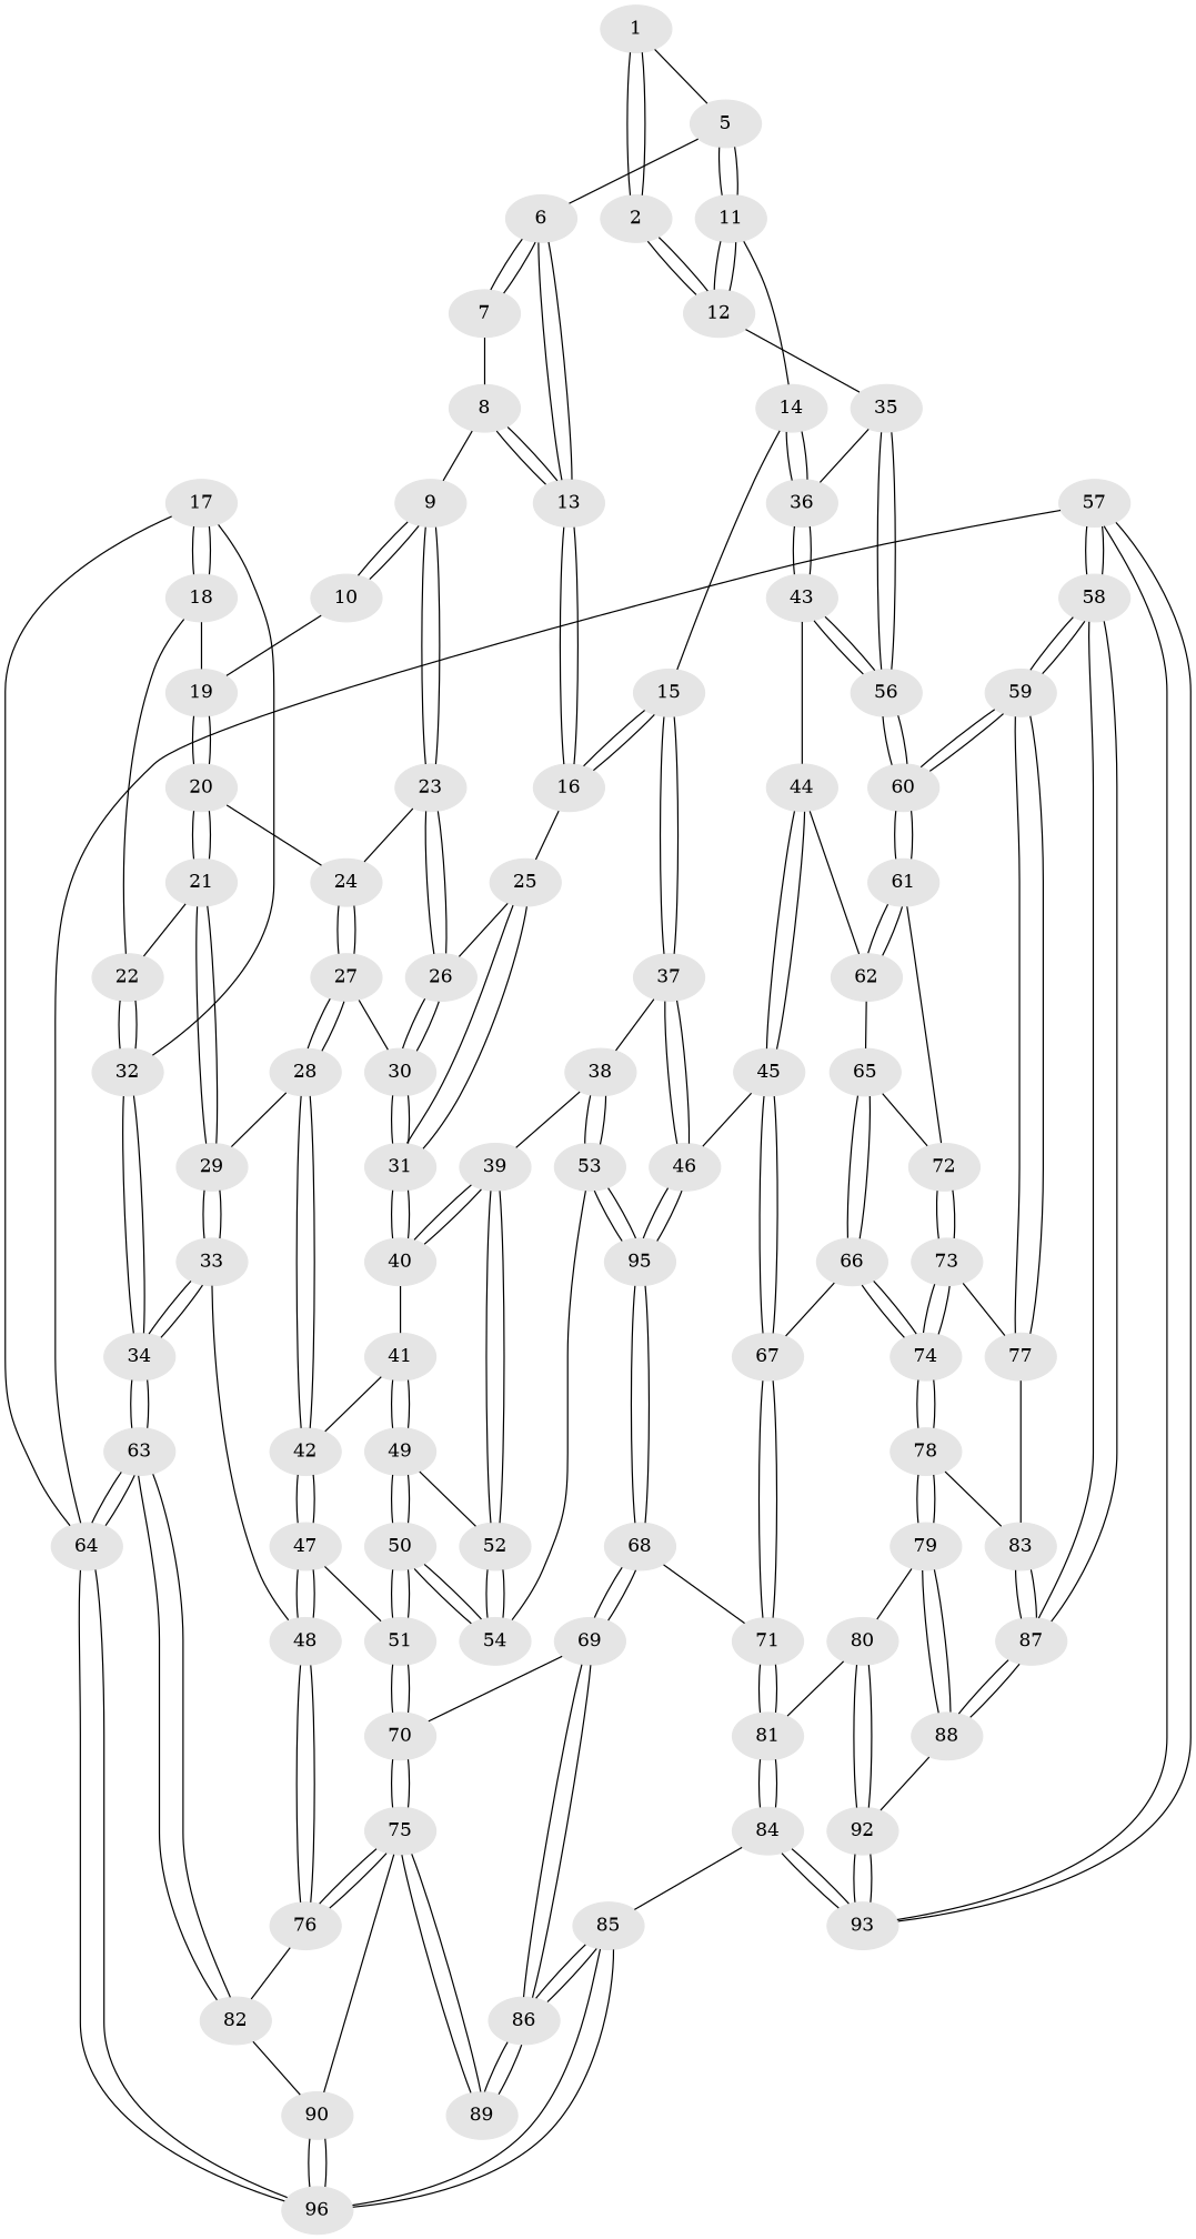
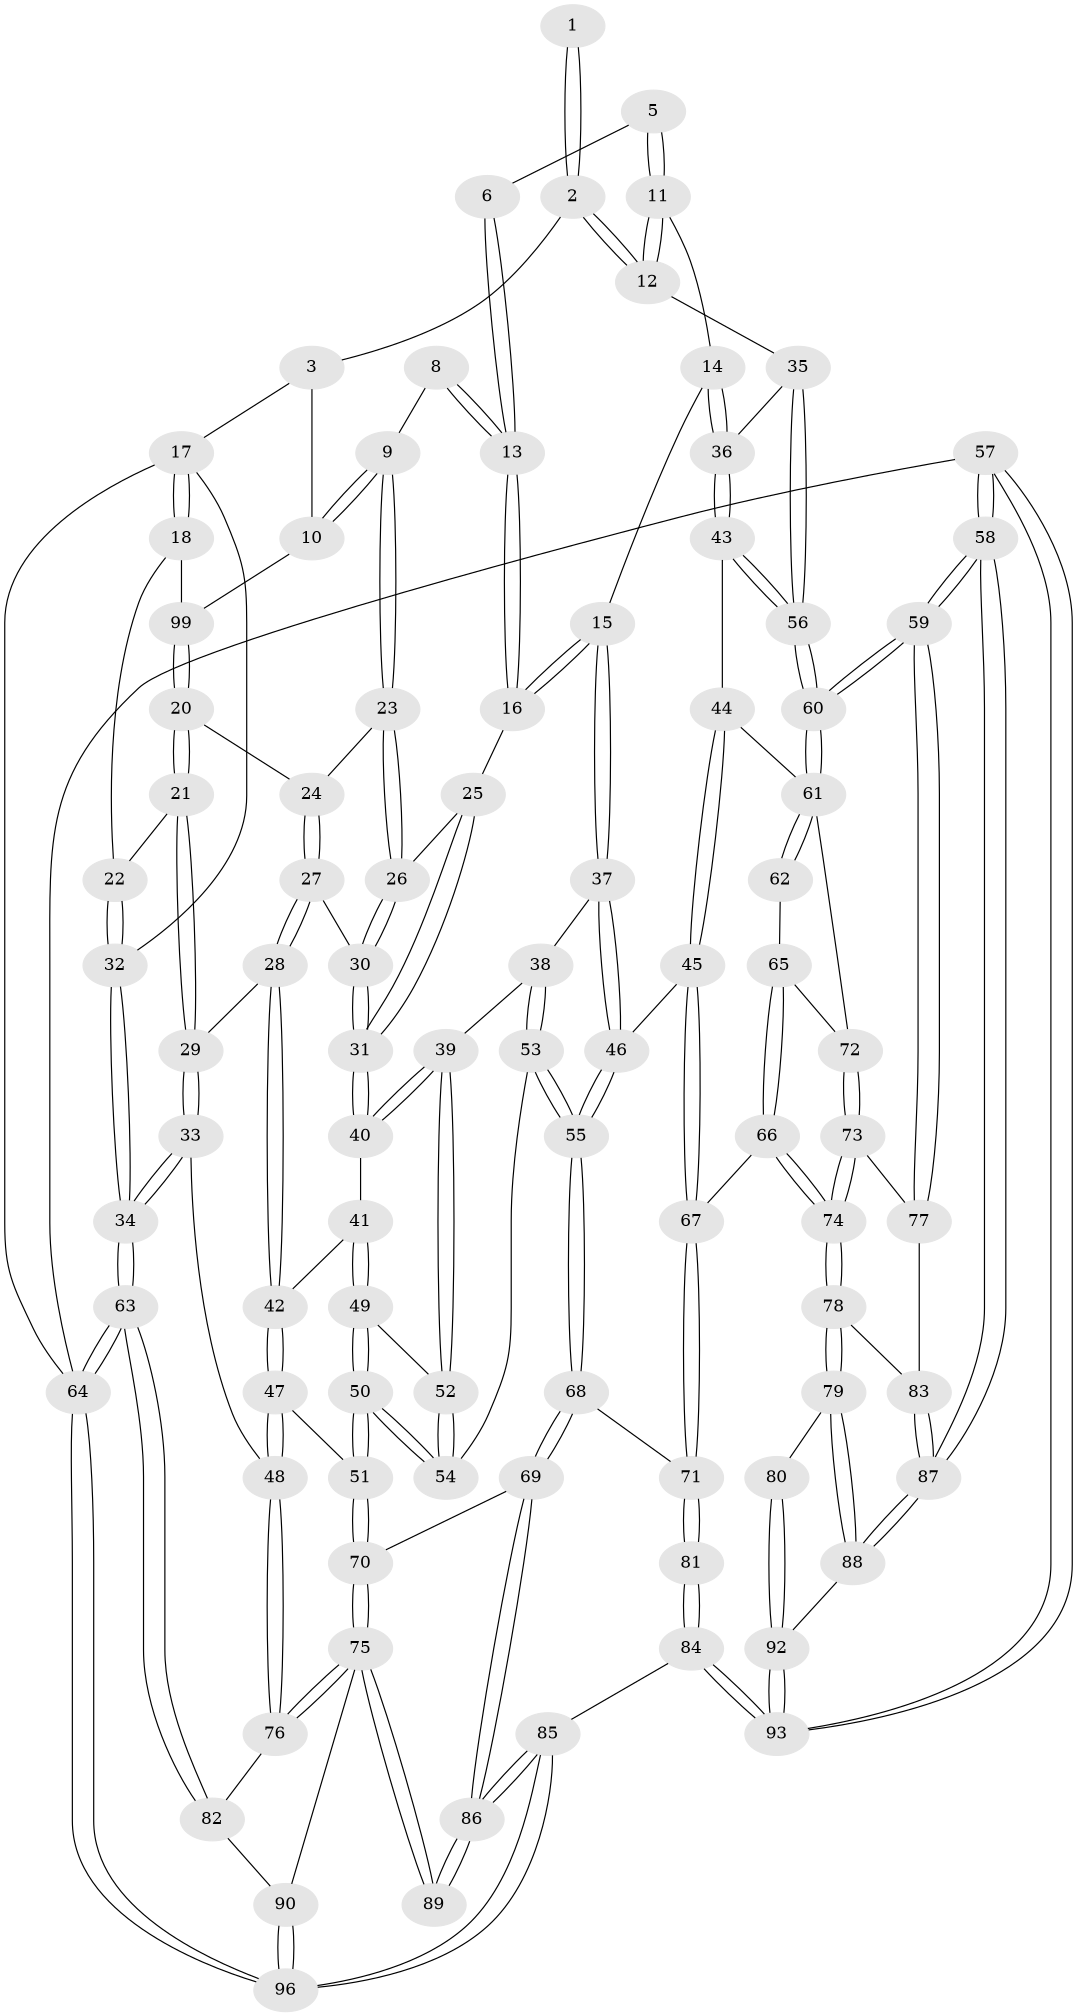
  graph {
    node [color=gray90 style=filled]
    1
    2
    5
+   3
    12
    6
    11
    10
    17
    35
    57
    64
    58
    93
-   19
+   19 [label=99]
    18
    32
-   7
    8
    13
    14
    16
    9
    23
    24
    26
    20
    15
    36
    56
    25
    37
    43
    38
    46
    31
    22
    34
    n39 [label=96]
    21
    29
    27
    33
    30
    28
    40
    42
    47
    48
    41
    63
    76
    82
    60
    44
    39
    53
-   55 [label=95]
+   55
    52
    54
    49
    50
    51
    45
    62
    67
    65
    71
    68
    70
    75
    69
    61
    59
    87
    77
    88
    83
    72
    73
    66
    90
    74
    78
    81
    86
    89
    84
    79
    80
    92
    85
    1 -- 2
    1 -- 2
-   1 -- 5
+   2 -- 3
    2 -- 12
    2 -- 12
    5 -- 6
    5 -- 11
    5 -- 11
+   3 -- 10
+   3 -- 17
    12 -- 35
-   6 -- 7
-   6 -- 7
    6 -- 13
    6 -- 13
    11 -- 12
    11 -- 12
    11 -- 14
    10 -- 19
    17 -- 64
    17 -- 18
    17 -- 18
    17 -- 32
    35 -- 36
    35 -- 56
    35 -- 56
    57 -- 64
    57 -- 58
    57 -- 58
    57 -- 93
    57 -- 93
    64 -- n39
    64 -- n39
    58 -- 59
    58 -- 59
    58 -- 87
    58 -- 87
    19 -- 20
    19 -- 20
    18 -- 19
    18 -- 22
    32 -- 34
    32 -- 34
-   7 -- 8
    8 -- 13
    8 -- 13
    8 -- 9
    13 -- 16
    13 -- 16
    14 -- 15
    14 -- 36
    14 -- 36
    16 -- 25
    9 -- 10
    9 -- 10
    9 -- 23
    9 -- 23
    23 -- 24
    23 -- 26
    23 -- 26
    24 -- 27
    24 -- 27
    26 -- 30
    26 -- 30
    20 -- 24
    20 -- 21
    20 -- 21
    15 -- 16
    15 -- 16
    15 -- 37
    15 -- 37
    36 -- 43
    36 -- 43
    56 -- 60
    56 -- 60
    25 -- 26
    25 -- 31
    25 -- 31
    37 -- 38
    37 -- 46
    37 -- 46
    43 -- 56
    43 -- 56
    43 -- 44
    38 -- 39
    38 -- 53
    38 -- 53
    46 -- 55
    46 -- 55
    31 -- 40
    31 -- 40
    22 -- 32
    22 -- 32
    34 -- 63
    34 -- 63
    21 -- 22
    21 -- 29
    21 -- 29
    29 -- 33
    29 -- 33
    27 -- 30
    27 -- 28
    27 -- 28
    33 -- 34
    33 -- 34
    33 -- 48
    30 -- 31
    30 -- 31
    28 -- 29
    28 -- 42
    28 -- 42
    40 -- 41
    42 -- 47
    42 -- 47
    47 -- 48
    47 -- 48
    47 -- 51
    48 -- 76
    48 -- 76
    41 -- 42
    41 -- 49
    41 -- 49
    63 -- 64
    63 -- 64
    63 -- 82
    63 -- 82
    76 -- 82
    82 -- 90
    60 -- 61
    60 -- 61
    44 -- 45
    44 -- 45
-   44 -- 62
+   44 -- 61
    39 -- 40
    39 -- 40
    39 -- 52
    39 -- 52
    53 -- 55
    53 -- 55
    53 -- 54
    55 -- 68
    55 -- 68
    52 -- 54
    52 -- 54
    49 -- 52
    49 -- 50
    49 -- 50
    50 -- 54
    50 -- 54
    50 -- 51
    50 -- 51
    51 -- 70
    51 -- 70
    45 -- 46
    45 -- 67
    45 -- 67
    62 -- 65
    67 -- 71
    67 -- 71
    65 -- 72
    65 -- 66
    65 -- 66
    71 -- 81
    71 -- 81
    68 -- 71
    68 -- 69
    68 -- 69
    70 -- 75
    70 -- 75
    75 -- 76
    75 -- 76
    75 -- 90
    75 -- 89
    75 -- 89
    69 -- 70
    69 -- 86
    69 -- 86
    61 -- 62
    61 -- 62
    61 -- 72
    59 -- 60
    59 -- 60
    59 -- 77
    59 -- 77
    87 -- 88
    87 -- 88
    77 -- 83
    88 -- 92
    83 -- 87
    83 -- 87
    72 -- 73
    72 -- 73
    73 -- 77
    73 -- 74
    73 -- 74
    66 -- 67
    66 -- 74
    66 -- 74
    90 -- n39
    90 -- n39
    74 -- 78
    74 -- 78
    78 -- 83
    78 -- 79
    78 -- 79
    81 -- 84
    81 -- 84
    86 -- 89
    86 -- 89
    84 -- 93
    84 -- 93
    84 -- 85
    79 -- 88
    79 -- 88
    79 -- 80
-   80 -- 81
    80 -- 92
    80 -- 92
    92 -- 93
    92 -- 93
    85 -- n39
    85 -- n39
    85 -- 86
    85 -- 86
  }
